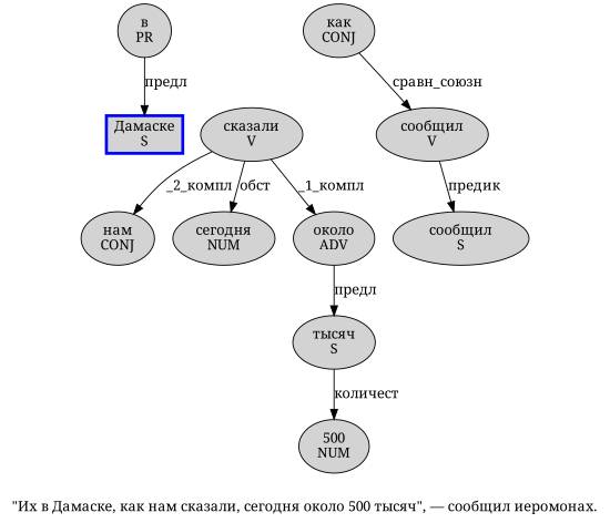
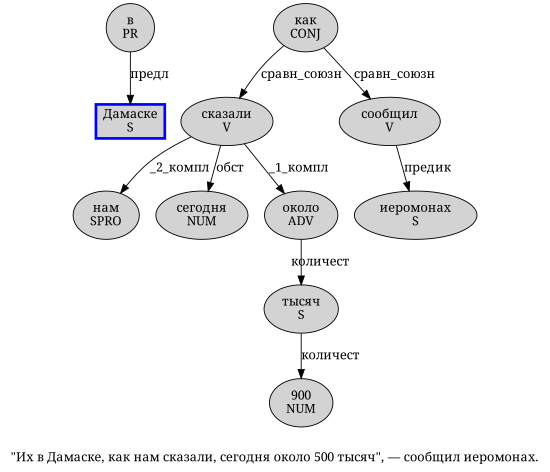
  digraph {
    fontname="Noto Serif"
    label="\"Их в Дамаске, как нам сказали, сегодня около 500 тысяч\", — сообщил иеромонах."
    node [fillcolor=lightgray fontname="Noto Serif" penwidth=1 shape=ellipse style=filled]
    edge [fontname="Noto Serif"]
    n1 [label="в\nPR"]
    n2 [color=blue label="Дамаске\nS" penwidth=3 shape=box]
    n3 [label="как\nCONJ"]
    n4 [label="сказали\nV"]
    n5 [label="сообщил\nV"]
-   n6 [label="нам\nCONJ"]
+   n6 [label="нам\nSPRO"]
    n7 [label="сегодня\nNUM"]
    n8 [label="около\nADV"]
-   n9 [label="сообщил\nS"]
+   n9 [label="иеромонах\nS"]
    n10 [label="тысяч\nS"]
-   n11 [label="500\nNUM"]
+   n11 [label="900\nNUM"]
    n1 -> n2 [label="предл"]
+   n3 -> n4 [label="сравн_союзн"]
    n3 -> n5 [label="сравн_союзн"]
    n4 -> n6 [label="_2_компл"]
    n4 -> n7 [label="обст"]
    n4 -> n8 [label="_1_компл"]
    n5 -> n9 [label="предик"]
-   n8 -> n10 [label="предл"]
+   n8 -> n10 [label="количест"]
    n10 -> n11 [label="количест"]
  }
